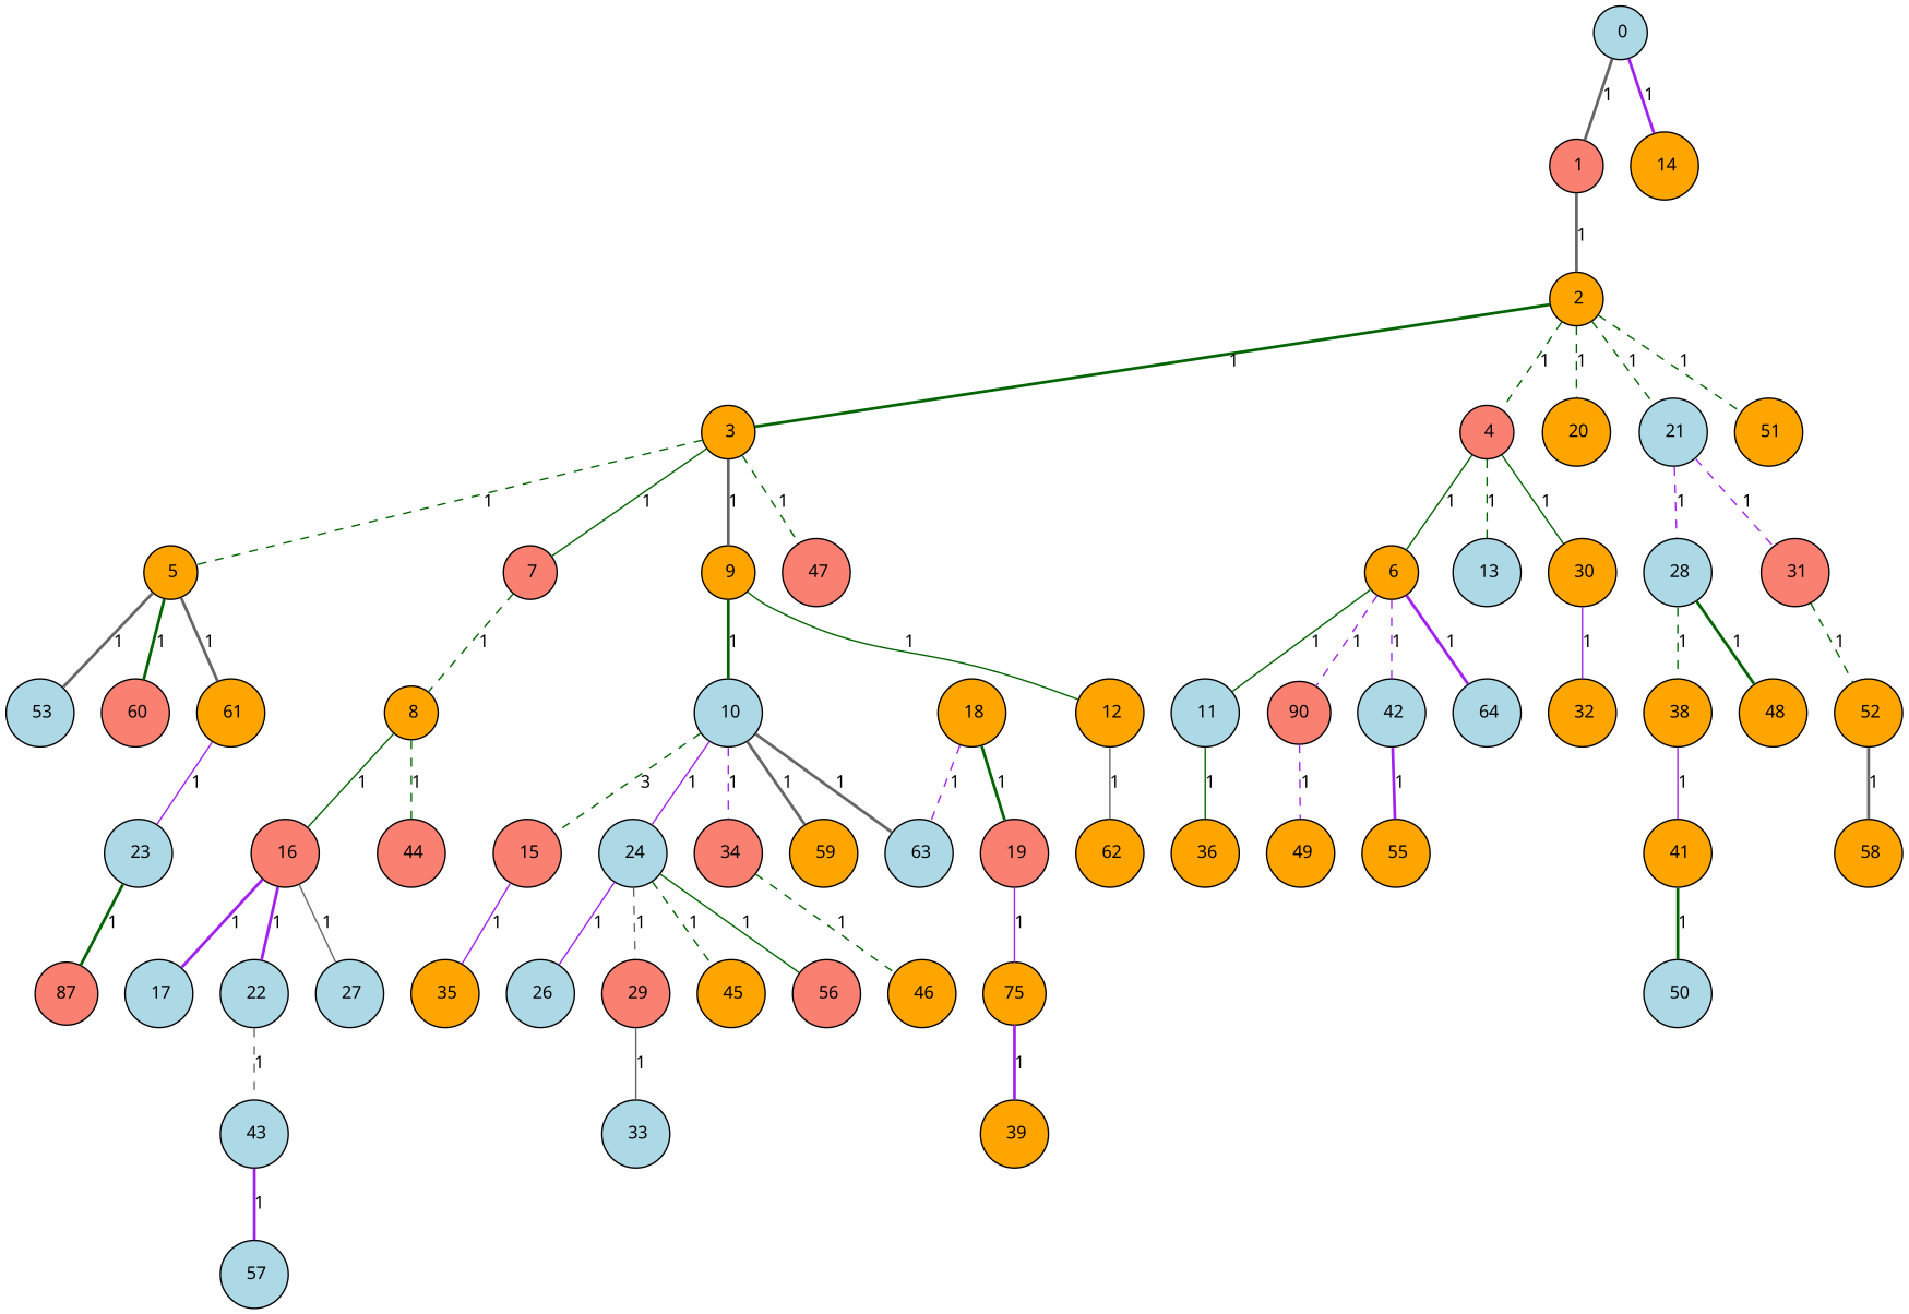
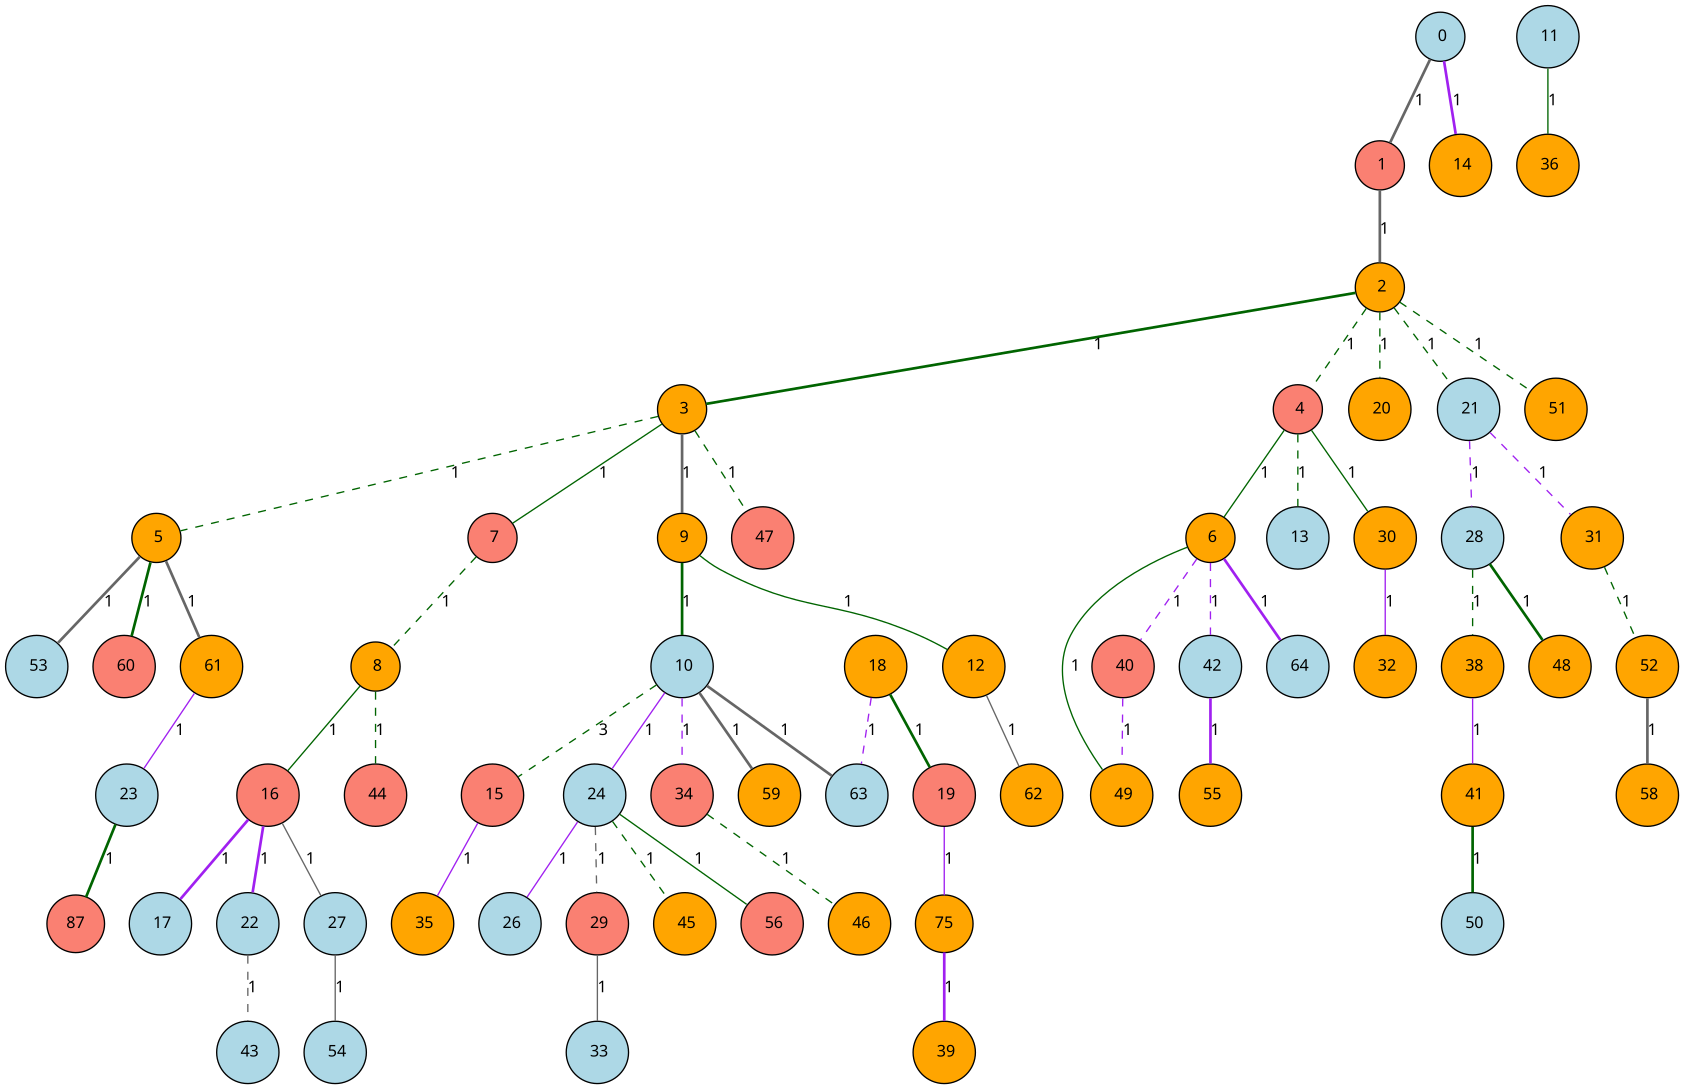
  graph {
    fixedsize="true;"
    fontname="Noto Sans"
    node [color=black fillcolor=orange fontname="Noto Sans" fontsize=12 hight=.12 shape=circle style=filled]
    edge [color=darkgreen fontname="Noto Sans" fontsize=12 style=dashed]
    n1 [fillcolor=lightblue label=" 0" width=.12]
    n2 [fillcolor=salmon label=" 1" width=.12]
    n3 [label=" 14" width=.12]
    n4 [label=" 2" width=.12]
    n5 [label=" 3" width=.12]
    n6 [fillcolor=salmon label=" 4" width=.12]
    n7 [label=" 20" width=.12]
    n8 [fillcolor=lightblue label=" 21" width=.12]
    n9 [label=" 51" width=.12]
    n10 [label=" 5" width=.12]
    n11 [fillcolor=salmon label=" 7" width=.12]
    n12 [label=" 9" width=.12]
    n13 [fillcolor=salmon label=" 47" width=.12]
    n14 [label=" 6" width=.12]
    n15 [fillcolor=lightblue label=" 13" width=.12]
    n16 [label=" 30" width=.12]
    n17 [fillcolor=lightblue label=" 28" width=.12]
-   n18 [fillcolor=salmon label=" 31" width=.12]
+   n18 [label=" 31" width=.12]
    n19 [fillcolor=lightblue label=" 53" width=.12]
    n20 [fillcolor=salmon label=" 60" width=.12]
    n21 [label=" 61" width=.12]
    n22 [label=" 8" width=.12]
    n23 [fillcolor=lightblue label=" 10" width=.12]
    n24 [label=" 12" width=.12]
    n25 [fillcolor=lightblue label=" 11" width=.12]
-   n26 [fillcolor=salmon label=90 width=.12]
+   n26 [fillcolor=salmon label=" 40" width=.12]
    n27 [fillcolor=lightblue label=" 42" width=.12]
    n28 [fillcolor=lightblue label=" 64" width=.12]
    n29 [label=" 32" width=.12]
    n30 [fillcolor=lightblue label=" 23" width=.12]
    n31 [label=" 36" width=.12]
    n32 [label=" 49" width=.12]
    n33 [label=" 55" width=.12]
    n34 [fillcolor=salmon label=" 16" width=.12]
    n35 [fillcolor=salmon label=" 44" width=.12]
    n36 [fillcolor=salmon label=87 width=.12]
    n37 [fillcolor=lightblue label=" 17" width=.12]
    n38 [fillcolor=lightblue label=" 22" width=.12]
    n39 [fillcolor=lightblue label=" 27" width=.12]
    n40 [fillcolor=salmon label=" 15" width=.12]
    n41 [fillcolor=lightblue label=" 24" width=.12]
    n42 [fillcolor=salmon label=" 34" width=.12]
    n43 [label=" 59" width=.12]
    n44 [fillcolor=lightblue label=" 63" width=.12]
    n45 [label=" 62" width=.12]
    n46 [label=" 35" width=.12]
    n47 [label=" 18" width=.12]
    n48 [fillcolor=salmon label=" 19" width=.12]
    n49 [fillcolor=lightblue label=" 26" width=.12]
    n50 [fillcolor=salmon label=" 29" width=.12]
    n51 [label=" 45" width=.12]
    n52 [fillcolor=salmon label=" 56" width=.12]
    n53 [label=" 46" width=.12]
    n54 [fillcolor=lightblue label=" 43" width=.12]
+   n55 [fillcolor=lightblue label=" 54" width=.12]
    n56 [label=75 width=.12]
    n57 [label=" 39" width=.12]
    n58 [label=" 38" width=.12]
    n59 [label=" 48" width=.12]
    n60 [label=" 52" width=.12]
-   n61 [fillcolor=lightblue label=" 57" width=.12]
    n62 [fillcolor=lightblue label=" 33" width=.12]
    n63 [label=" 41" width=.12]
    n64 [label=" 58" width=.12]
    n65 [fillcolor=lightblue label=" 50" width=.12]
    n1 -- n2 [color=gray40 label=1 style=bold]
    n1 -- n3 [color=purple label=1 style=bold]
    n2 -- n4 [color=gray40 label=1 style=bold]
    n4 -- n5 [label=1 style=bold]
    n4 -- n6 [label=1]
    n4 -- n7 [label=1]
    n4 -- n8 [label=1]
    n4 -- n9 [label=1]
    n5 -- n10 [label=1]
    n5 -- n11 [label=1 style=solid]
    n5 -- n12 [color=gray40 label=1 style=bold]
    n5 -- n13 [label=1]
    n6 -- n14 [label=1 style=solid]
    n6 -- n15 [label=1]
    n6 -- n16 [label=1 style=solid]
    n8 -- n17 [color=purple label=1]
    n8 -- n18 [color=purple label=1]
    n10 -- n19 [color=gray40 label=1 style=bold]
    n10 -- n20 [label=1 style=bold]
    n10 -- n21 [color=gray40 label=1 style=bold]
    n11 -- n22 [label=1]
    n12 -- n23 [label=1 style=bold]
    n12 -- n24 [label=1 style=solid]
-   n14 -- n25 [label=1 style=solid]
+   n14 -- n32 [label=1 style=solid]
    n14 -- n26 [color=purple label=1]
    n14 -- n27 [color=purple label=1]
    n14 -- n28 [color=purple label=1 style=bold]
    n16 -- n29 [color=purple label=1 style=solid]
    n17 -- n58 [label=1]
    n17 -- n59 [label=1 style=bold]
    n18 -- n60 [label=1]
    n21 -- n30 [color=purple label=1 style=solid]
    n22 -- n34 [label=1 style=solid]
    n22 -- n35 [label=1]
    n23 -- n40 [label=3]
    n23 -- n41 [color=purple label=1 style=solid]
    n23 -- n42 [color=purple label=1]
    n23 -- n43 [color=gray40 label=1 style=bold]
    n23 -- n44 [color=gray40 label=1 style=bold]
    n24 -- n45 [color=gray40 label=1 style=solid]
    n25 -- n31 [label=1 style=solid]
    n26 -- n32 [color=purple label=1]
    n27 -- n33 [color=purple label=1 style=bold]
    n30 -- n36 [label=1 style=bold]
    n34 -- n37 [color=purple label=1 style=bold]
    n34 -- n38 [color=purple label=1 style=bold]
    n34 -- n39 [color=gray40 label=1 style=solid]
    n38 -- n54 [color=gray40 label=1]
+   n39 -- n55 [color=gray40 label=1 style=solid]
    n40 -- n46 [color=purple label=1 style=solid]
    n41 -- n49 [color=purple label=1 style=solid]
    n41 -- n50 [color=gray40 label=1]
    n41 -- n51 [label=1]
    n41 -- n52 [label=1 style=solid]
    n42 -- n53 [label=1]
    n47 -- n44 [color=purple label=1]
    n47 -- n48 [label=1 style=bold]
    n48 -- n56 [color=purple label=1 style=solid]
    n50 -- n62 [color=gray40 label=1 style=solid]
-   n54 -- n61 [color=purple label=1 style=bold]
    n56 -- n57 [color=purple label=1 style=bold]
    n58 -- n63 [color=purple label=1 style=solid]
    n60 -- n64 [color=gray40 label=1 style=bold]
    n63 -- n65 [label=1 style=bold]
  }
